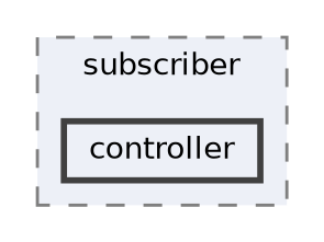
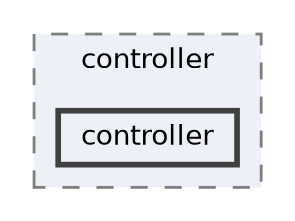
  digraph {
    compound=true
    n1 [color=grey25 fillcolor="#edf0f7" fontname=Helvetica fontsize=10 height=0.2 label=controller shape=box style="filled,bold" width=0.4]
    subgraph cluster_1 {
      bgcolor="#edf0f7"
      fontname=Helvetica
      fontsize=10
-     label=subscriber
+     label=controller
      pencolor=grey50
      style="filled,dashed"
      n1
    }
  }
